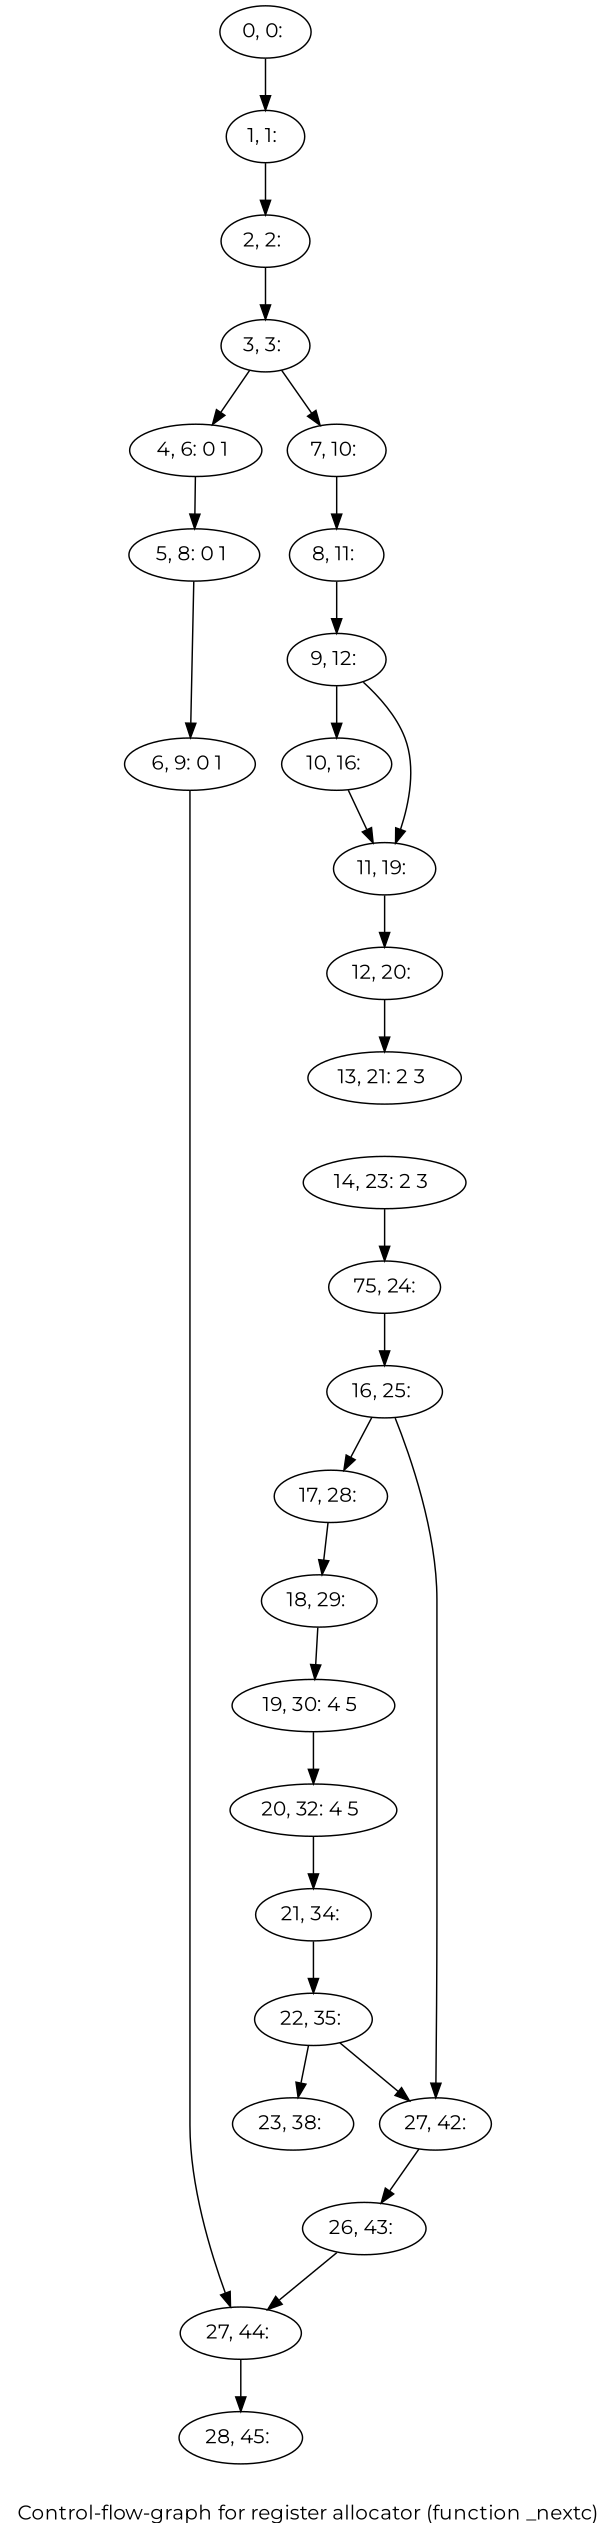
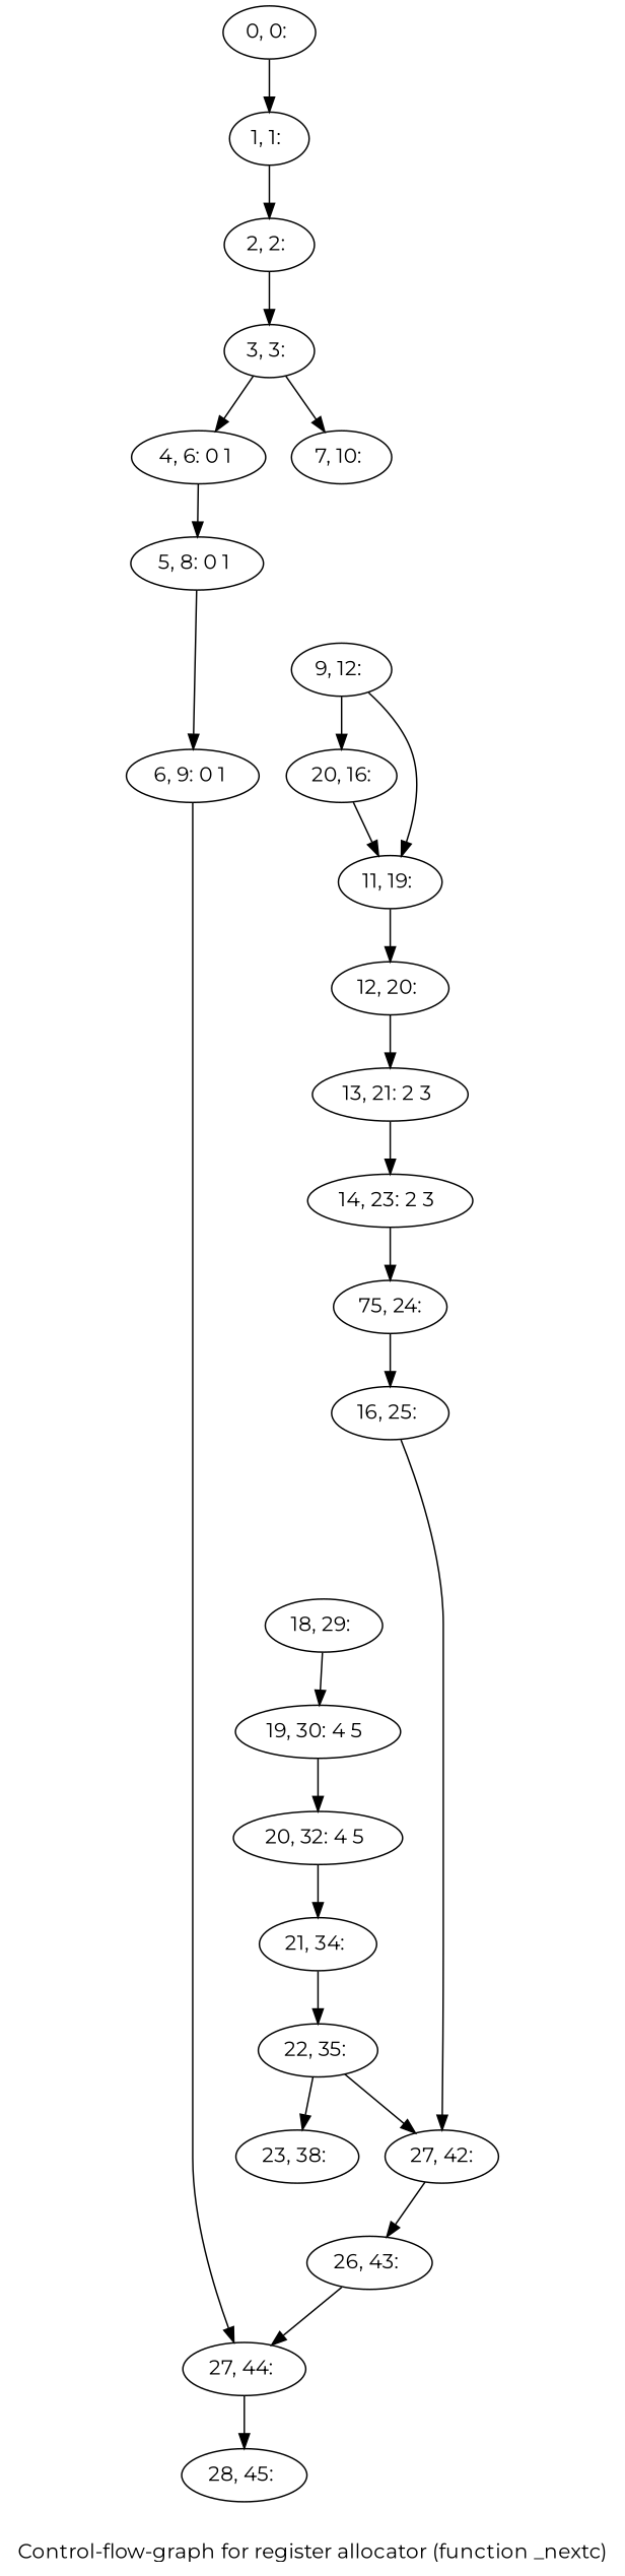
  digraph {
    fontname=Montserrat
    label="Control-flow-graph for register allocator (function _nextc)"
    node [fontname=Montserrat]
    edge [fontname=Montserrat]
    n1 [label="0, 0: "]
    n2 [label="1, 1: "]
    n3 [label="2, 2: "]
    n4 [label="3, 3: "]
    n5 [label="4, 6: 0 1 "]
    n6 [label="7, 10: "]
    n7 [label="5, 8: 0 1 "]
-   n8 [label="8, 11: "]
    n9 [label="6, 9: 0 1 "]
    n10 [label="27, 44: "]
    n11 [label="28, 45: "]
    n12 [label="9, 12: "]
-   n13 [label="10, 16: "]
+   n13 [label="20, 16:"]
    n14 [label="11, 19: "]
    n15 [label="12, 20: "]
    n16 [label="13, 21: 2 3 "]
    n17 [label="14, 23: 2 3 "]
    n18 [label="75, 24:"]
    n19 [label="16, 25: "]
-   n20 [label="17, 28: "]
    n21 [label="27, 42:"]
    n22 [label="18, 29: "]
    n23 [label="26, 43: "]
    n24 [label="19, 30: 4 5 "]
    n25 [label="20, 32: 4 5 "]
    n26 [label="21, 34: "]
    n27 [label="22, 35: "]
    n28 [label="23, 38: "]
    n1 -> n2
    n2 -> n3
    n3 -> n4
    n4 -> n5
    n4 -> n6
    n5 -> n7
-   n6 -> n8
    n7 -> n9
-   n8 -> n12
    n9 -> n10
    n10 -> n11
    n12 -> n13
    n12 -> n14
    n13 -> n14
    n14 -> n15
    n15 -> n16
+   n16 -> n17
    n17 -> n18
    n18 -> n19
-   n19 -> n20
    n19 -> n21
-   n20 -> n22
    n21 -> n23
    n22 -> n24
    n23 -> n10
    n24 -> n25
    n25 -> n26
    n26 -> n27
    n27 -> n21
    n27 -> n28
  }
